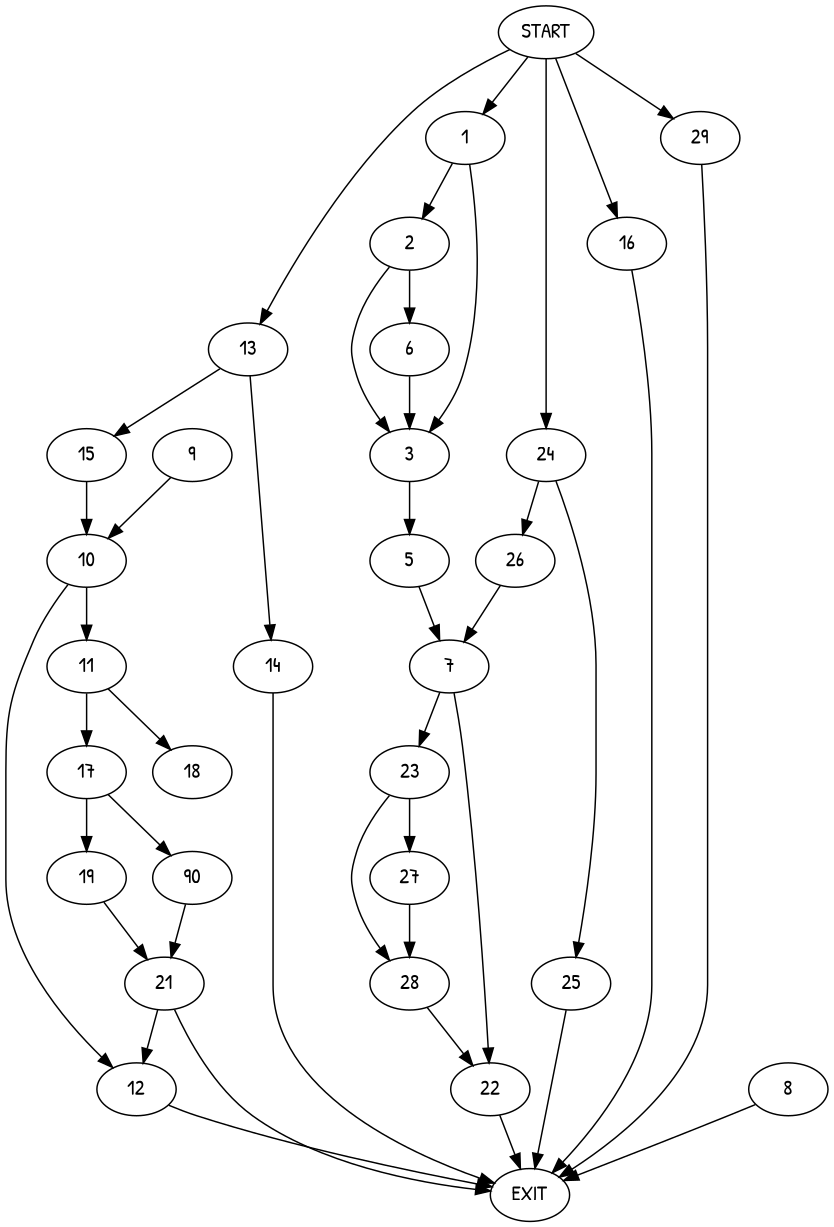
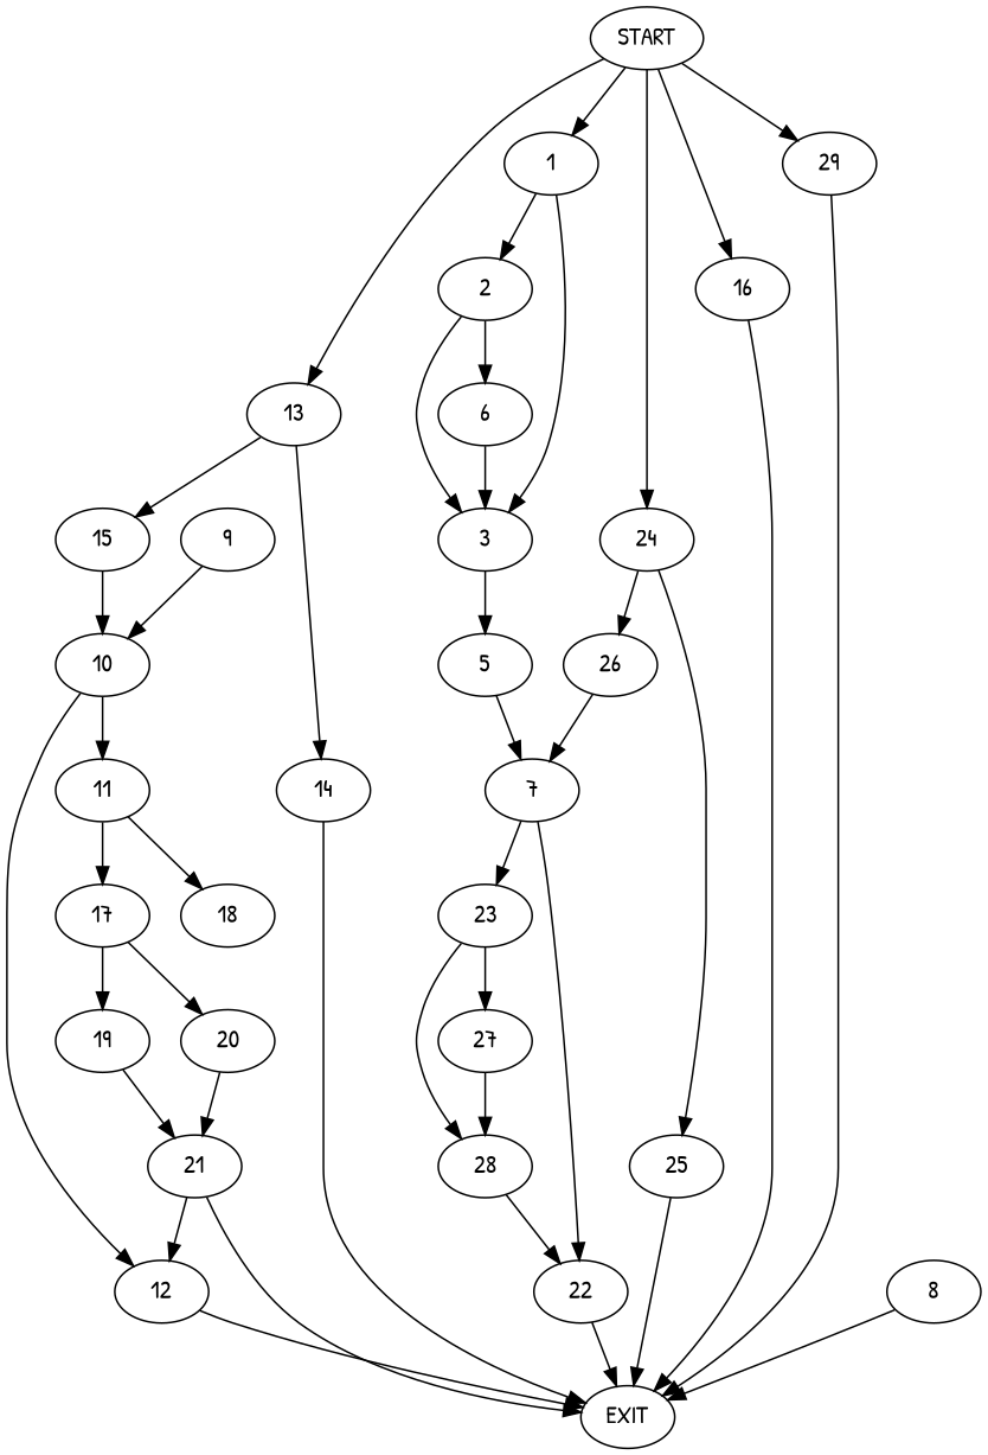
  digraph {
    fontname="Patrick Hand"
    node [fontname="Patrick Hand"]
    edge [fontname="Patrick Hand"]
    n1 [label=START]
    1
    13
    16
    24
    29
    2
    3
    14
    15
    n11 [label=EXIT]
    25
    26
    6
    5
    7
    8
    9
    10
    22
    23
    27
    28
    11
    12
    17
    18
    19
-   20 [label=90]
+   20
    21
    n1 -> 1
    n1 -> 13
    n1 -> 16
    n1 -> 24
    n1 -> 29
    1 -> 2
    1 -> 3
    13 -> 14
    13 -> 15
    16 -> n11
    24 -> 25
    24 -> 26
    29 -> n11
    2 -> 3
    2 -> 6
    3 -> 5
    14 -> n11
    15 -> 10
    25 -> n11
    26 -> 7
    6 -> 3
    5 -> 7
    7 -> 22
    7 -> 23
    8 -> n11
    9 -> 10
    10 -> 11
    10 -> 12
    22 -> n11
    23 -> 27
    23 -> 28
    27 -> 28
    28 -> 22
    11 -> 17
    11 -> 18
    12 -> n11
    17 -> 19
    17 -> 20
    19 -> 21
    20 -> 21
    21 -> n11
    21 -> 12
  }
